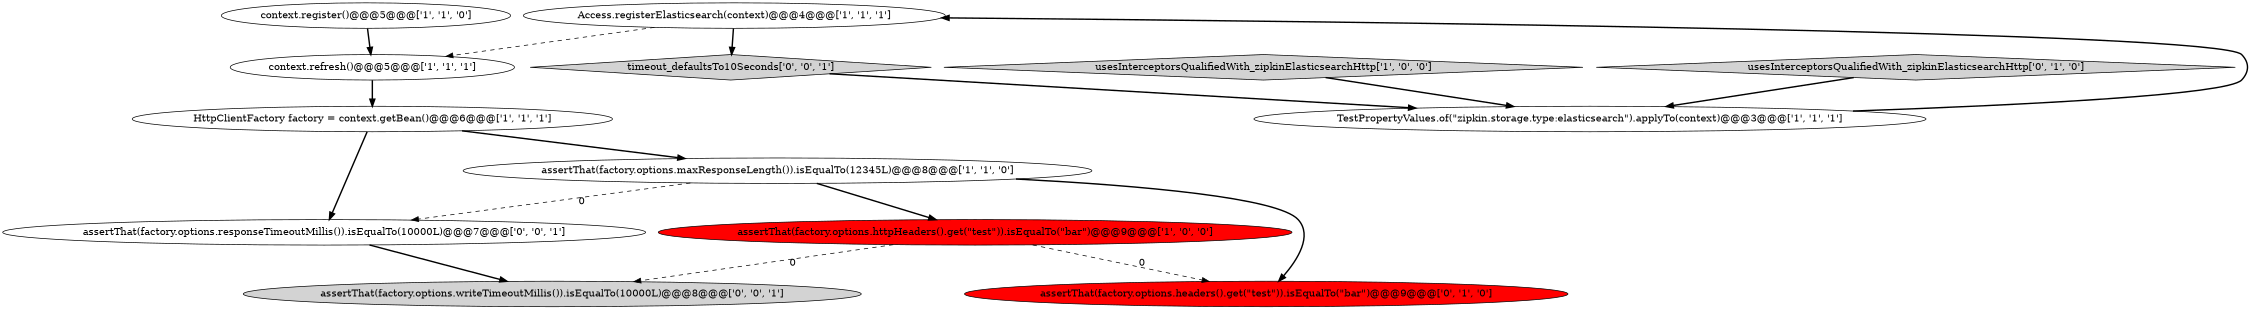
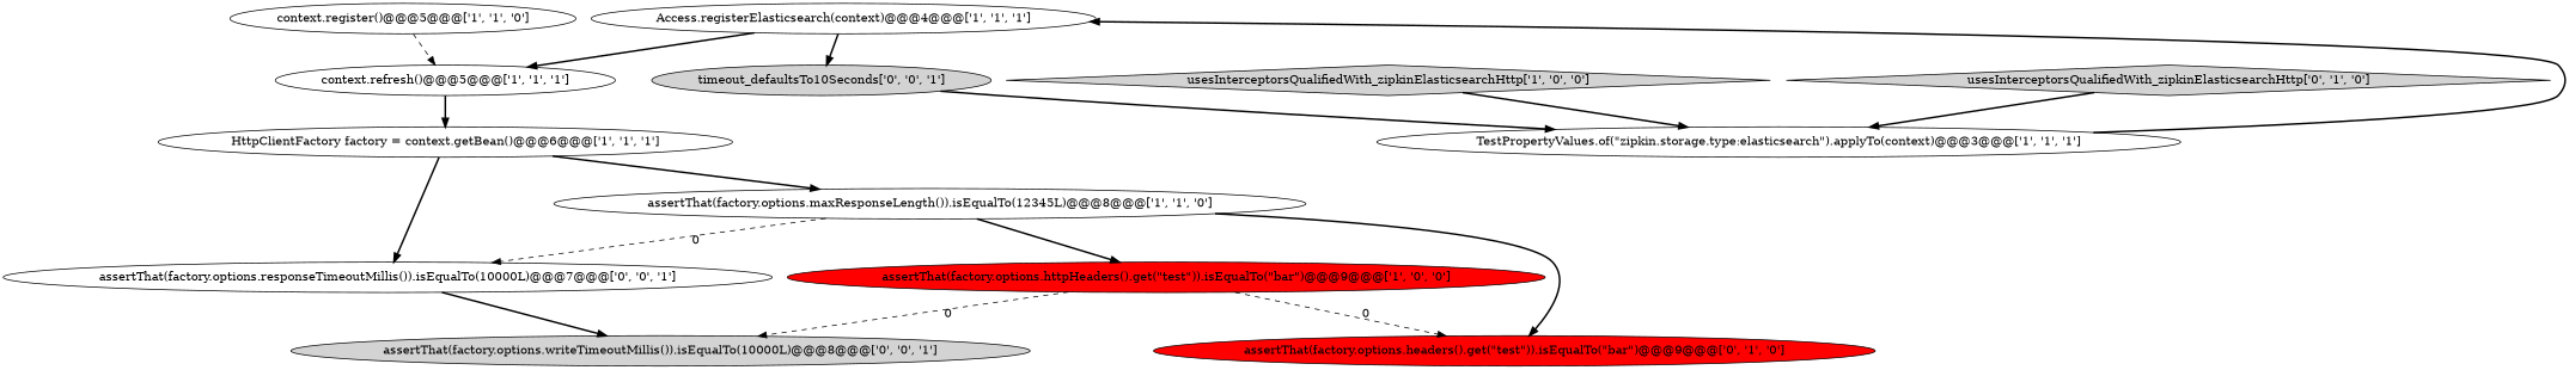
  digraph {
    node [fillcolor=white shape=ellipse style=filled]
    edge [style=bold]
    n1 [label="HttpClientFactory factory = context.getBean()@@@6@@@['1', '1', '1']"]
    n2 [label="assertThat(factory.options.responseTimeoutMillis()).isEqualTo(10000L)@@@7@@@['0', '0', '1']"]
    n3 [label="assertThat(factory.options.maxResponseLength()).isEqualTo(12345L)@@@8@@@['1', '1', '0']"]
    n4 [fillcolor=lightgray label="assertThat(factory.options.writeTimeoutMillis()).isEqualTo(10000L)@@@8@@@['0', '0', '1']"]
    n5 [fillcolor=red label="assertThat(factory.options.headers().get(\"test\")).isEqualTo(\"bar\")@@@9@@@['0', '1', '0']"]
    n6 [fillcolor=red label="assertThat(factory.options.httpHeaders().get(\"test\")).isEqualTo(\"bar\")@@@9@@@['1', '0', '0']"]
    n7 [label="context.register()@@@5@@@['1', '1', '0']"]
    n8 [label="context.refresh()@@@5@@@['1', '1', '1']"]
-   n9 [fillcolor=lightgray label="timeout_defaultsTo10Seconds['0', '0', '1']" shape=diamond]
+   n9 [fillcolor=lightgray label="timeout_defaultsTo10Seconds['0', '0', '1']"]
    n10 [label="TestPropertyValues.of(\"zipkin.storage.type:elasticsearch\").applyTo(context)@@@3@@@['1', '1', '1']"]
    n11 [label="Access.registerElasticsearch(context)@@@4@@@['1', '1', '1']"]
    n12 [fillcolor=lightgray label="usesInterceptorsQualifiedWith_zipkinElasticsearchHttp['1', '0', '0']" shape=diamond]
    n13 [fillcolor=lightgray label="usesInterceptorsQualifiedWith_zipkinElasticsearchHttp['0', '1', '0']" shape=diamond]
    n1 -> n2
    n1 -> n3
    n2 -> n4
    n3 -> n2 [label=0 style=dashed]
    n3 -> n5
    n3 -> n6
    n6 -> n4 [label=0 style=dashed]
    n6 -> n5 [label=0 style=dashed]
-   n7 -> n8
+   n7 -> n8 [style=dashed]
    n8 -> n1
    n9 -> n10
    n10 -> n11
-   n11 -> n8 [style=dashed]
+   n11 -> n8
    n11 -> n9
    n12 -> n10
    n13 -> n10
  }
